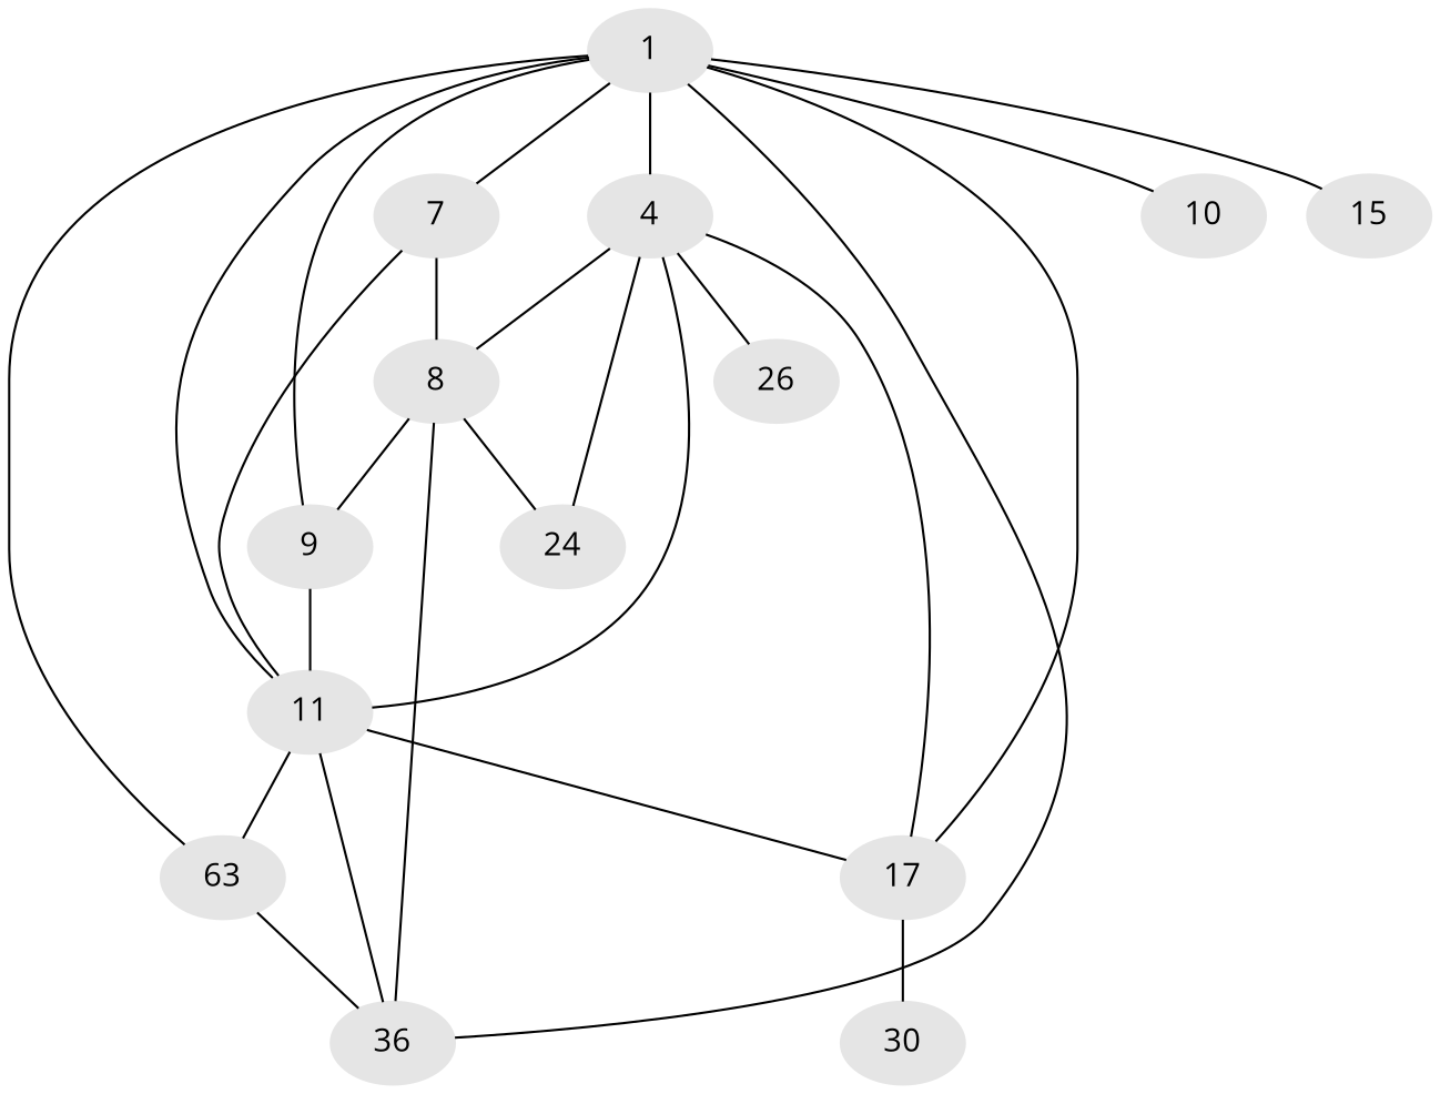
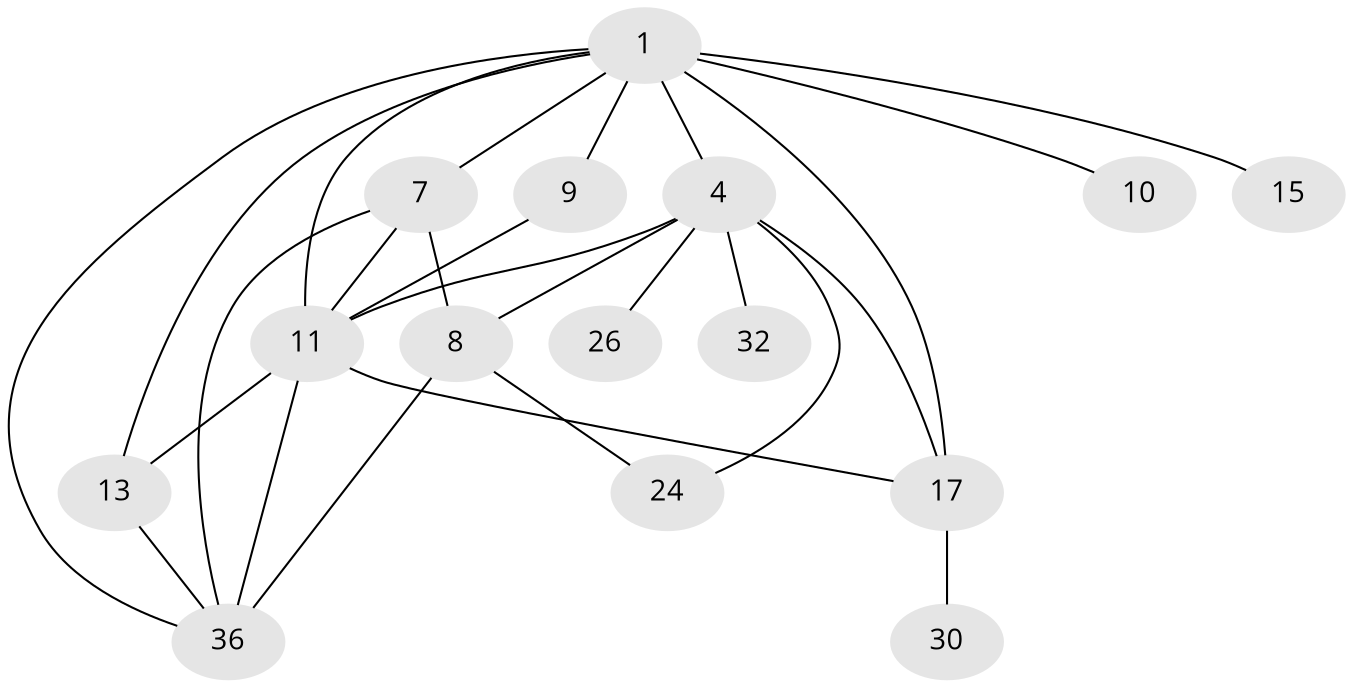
  graph {
    fontname="Open Sans"
    node [color=gray90 fontname="Open Sans" style=filled]
    edge [fontname="Open Sans"]
    1 [super="+22+45+2+6+3"]
    4 [super="+5"]
    7 [super="+35"]
    9 [super="+34"]
    10
    11 [super="+53+16"]
-   13 [label=63]
+   13
    15
    17 [super="+21+20+25+24+19+18"]
    36 [super="+39"]
    8 [super="+40+42+29"]
    n12 [label=24]
    26 [super="+49"]
+   32
    30
    1 -- 4 [weight=2]
    1 -- 7
    1 -- 9
    1 -- 10
    1 -- 11 [weight=2]
    1 -- 13
    1 -- 15
    1 -- 17 [weight=2]
    1 -- 36
    4 -- 11 [weight=2]
    4 -- 17 [weight=2]
    4 -- 8 [weight=2]
    4 -- n12
    4 -- 26
+   4 -- 32
    7 -- 11
+   7 -- 36
    7 -- 8 [weight=2]
    9 -- 11
    11 -- 13 [weight=2]
    11 -- 17 [weight=2]
    11 -- 36
    13 -- 36
    17 -- 30
-   8 -- 9
    8 -- 36
    8 -- n12
  }
